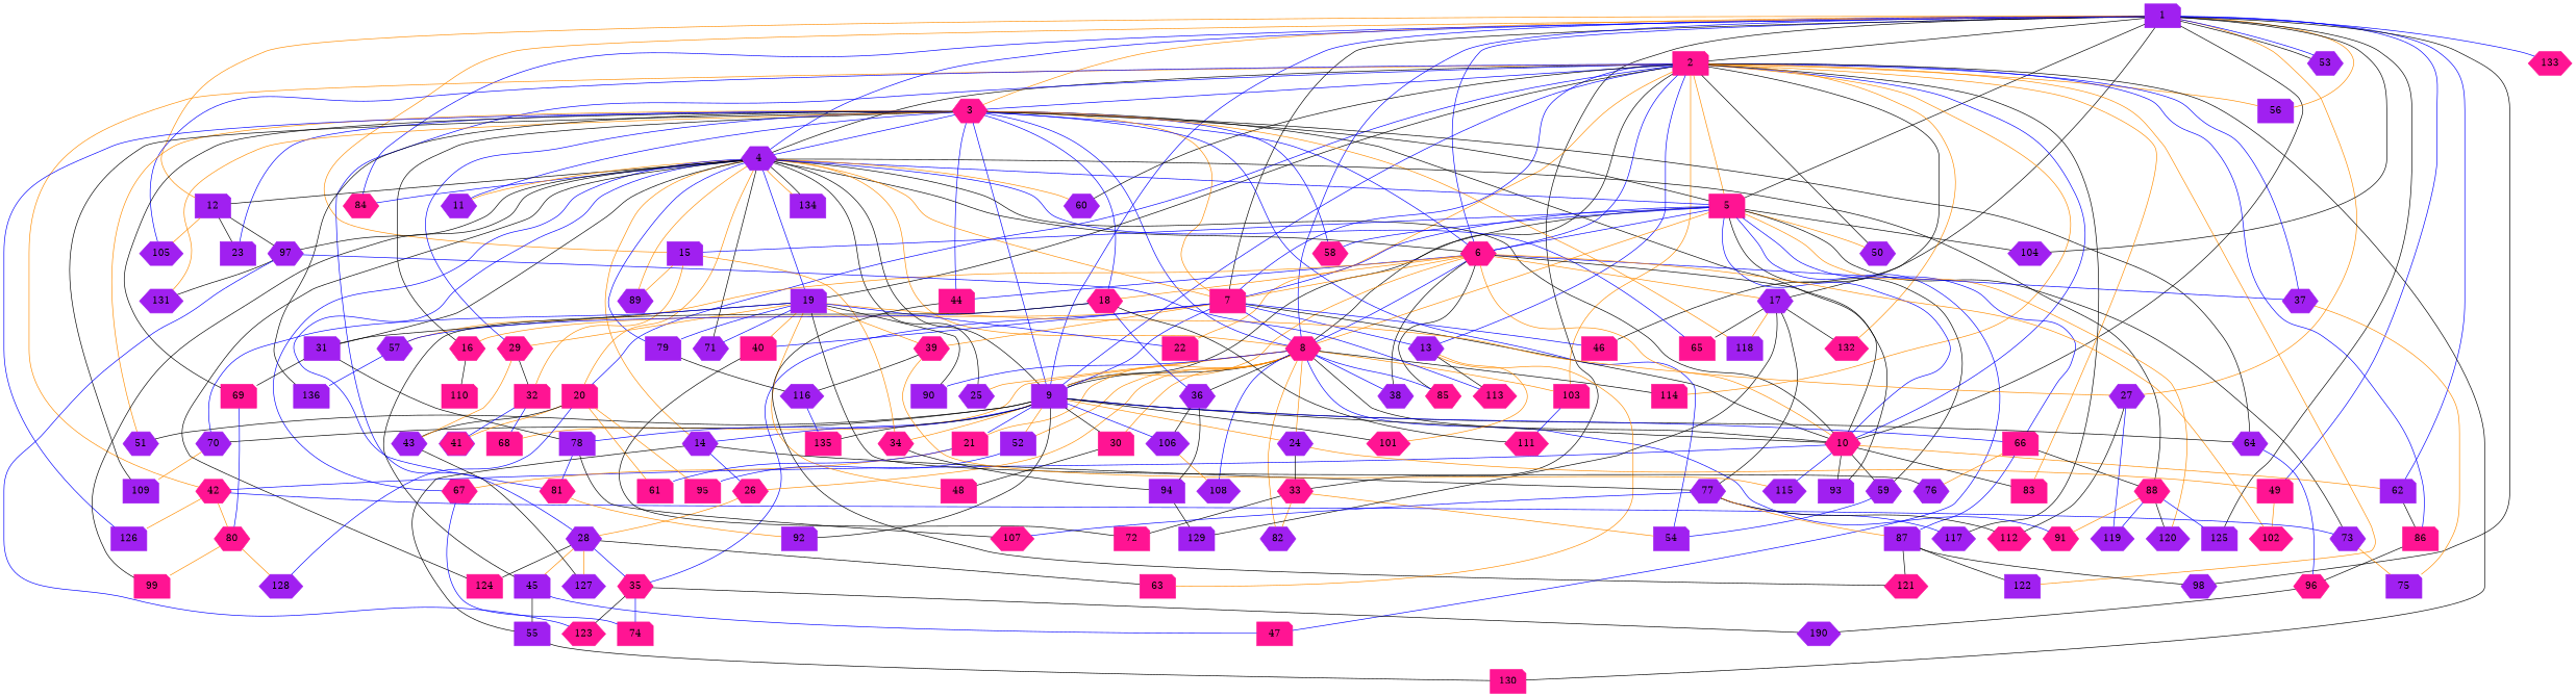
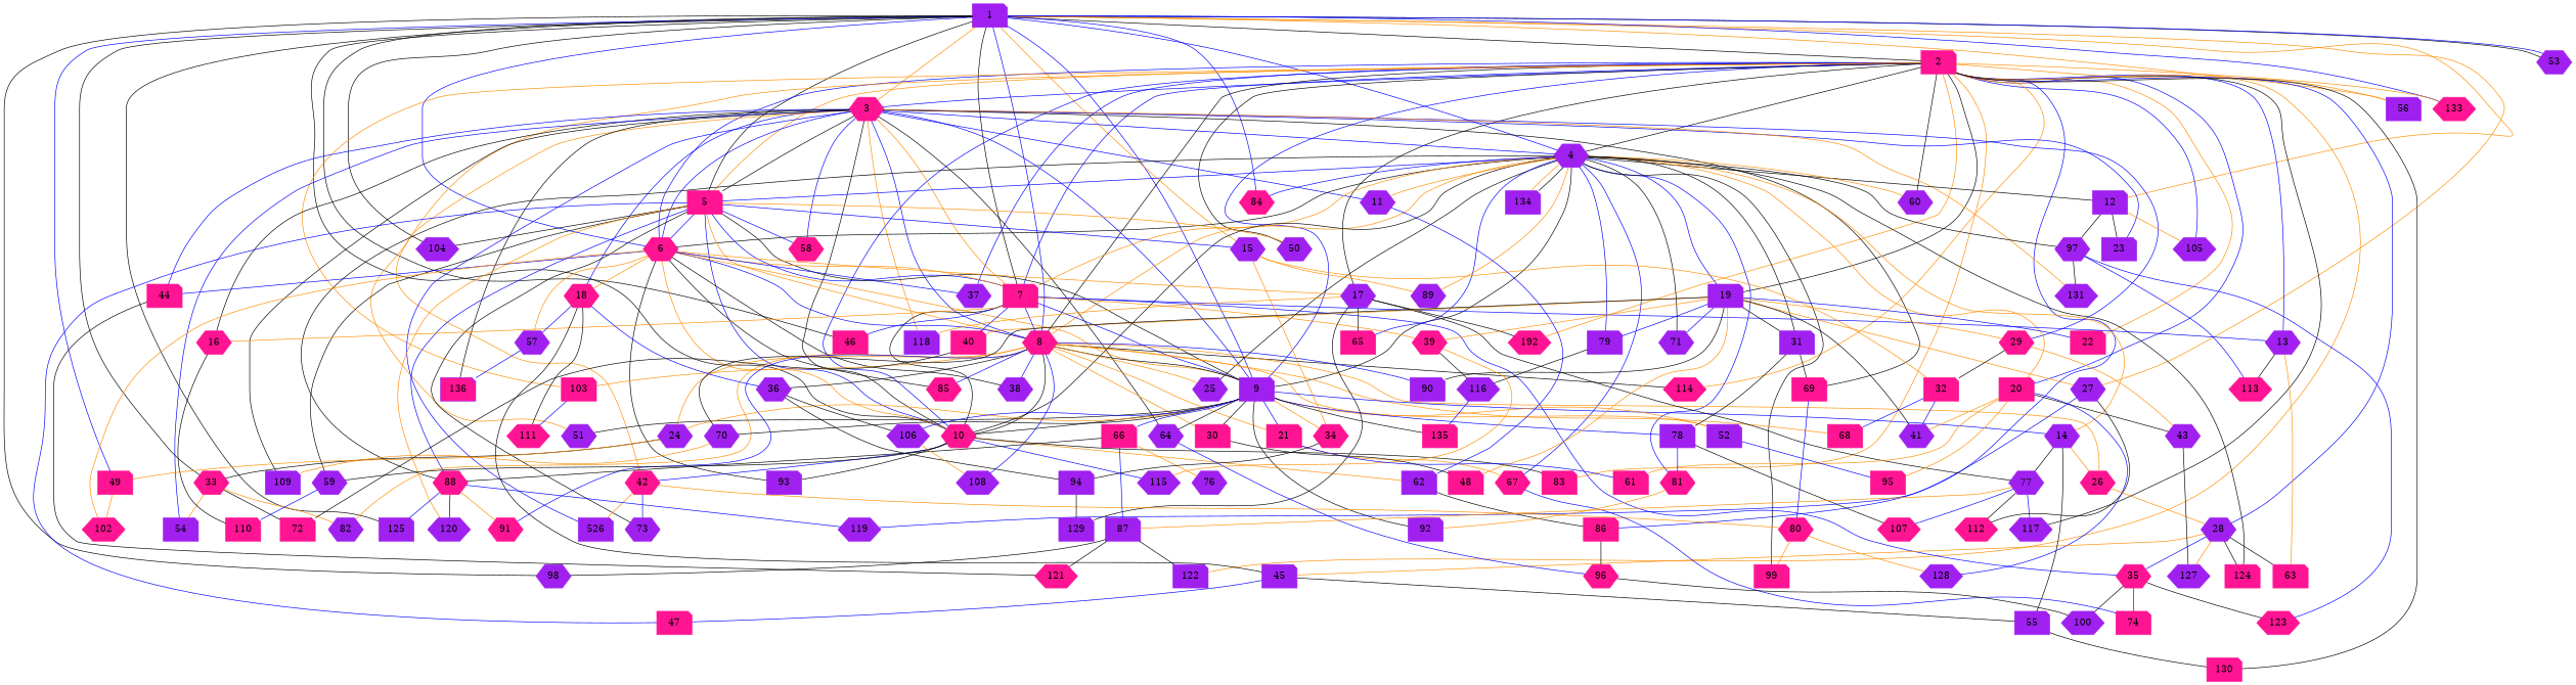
  graph {
    node [color=purple shape=hexagon style=filled]
    edge [color=black]
    1 [shape=note]
    2 [color=deeppink shape=note]
    3 [color=deeppink]
    4
    5 [color=deeppink shape=note]
    6 [color=deeppink]
    7 [color=deeppink shape=note]
    8 [color=deeppink]
    9 [shape=note]
    10 [color=deeppink]
    12 [shape=note]
-   15 [shape=note]
+   15
    27
    33 [color=deeppink]
    46 [color=deeppink shape=note]
    49 [color=deeppink shape=note]
    53
    56 [shape=note]
    62 [shape=note]
    84 [color=deeppink]
    98
    104
    125 [shape=note]
    133 [color=deeppink]
    13
    17
    19 [shape=note]
    20 [color=deeppink shape=note]
    22 [color=deeppink shape=note]
    28
    37
    42 [color=deeppink]
    50
    60
    83 [color=deeppink shape=note]
    86 [color=deeppink shape=note]
    103 [color=deeppink shape=note]
    105
-   114 [color=deeppink shape=note]
+   114 [color=deeppink]
    117
    122 [shape=note]
    130 [color=deeppink shape=note]
-   132 [color=deeppink]
+   132 [color=deeppink label=192]
    11
    16 [color=deeppink]
    18 [color=deeppink]
    23 [shape=note]
    29 [color=deeppink]
    44 [color=deeppink shape=note]
    51
    54 [shape=note]
    58 [color=deeppink]
    64
    69 [color=deeppink shape=note]
    109 [shape=note]
    118 [shape=note]
-   126 [shape=note]
+   126 [shape=note label=526]
    131
-   136 [shape=note]
+   136 [shape=note fillcolor=deeppink]
    14
    25
    31 [shape=note]
    65 [color=deeppink shape=note]
    67 [color=deeppink]
    71
    79 [shape=note]
    81 [color=deeppink]
    88 [color=deeppink]
    89
    97
    99 [color=deeppink shape=note]
    124 [color=deeppink shape=note]
    134 [shape=note]
    47 [color=deeppink shape=note]
    59
    66 [color=deeppink shape=note]
    73
    120
    38
    57
    85 [color=deeppink]
    93 [shape=note]
    102 [color=deeppink]
    35 [color=deeppink]
    39 [color=deeppink]
    40 [color=deeppink shape=note]
    21 [color=deeppink shape=note]
    24
    26 [color=deeppink]
    30 [color=deeppink shape=note]
    36
    52 [shape=note]
    68 [color=deeppink shape=note]
    82
    90 [shape=note]
    91 [color=deeppink]
    108
    34 [color=deeppink]
    70
    78 [shape=note]
    92 [shape=note]
-   101 [color=deeppink]
    106
    135 [color=deeppink shape=note]
    115
    32 [color=deeppink shape=note]
    119
    112 [color=deeppink]
    72 [color=deeppink shape=note]
    63 [color=deeppink shape=note]
    113 [color=deeppink]
    77
    129 [shape=note]
    48 [color=deeppink shape=note]
    76
-   41 [fillcolor=deeppink]
+   41
    43
    61 [color=deeppink shape=note]
    95 [color=deeppink shape=note]
    128
    45 [shape=note]
    127
-   75 [shape=note]
    80 [color=deeppink]
    96 [color=deeppink]
    111 [color=deeppink]
    110 [color=deeppink shape=note]
    121 [color=deeppink]
    55 [shape=note]
    74 [color=deeppink shape=note]
    116
    123 [color=deeppink]
    87 [shape=note]
-   100 [label=190]
+   100
    94 [shape=note]
    107 [color=deeppink]
    1 -- 2
    1 -- 3 [color=darkorange]
    1 -- 4 [color=blue]
    1 -- 5
    1 -- 6 [color=blue]
    1 -- 7
    1 -- 8 [color=blue]
    1 -- 9 [color=blue]
    1 -- 10
    1 -- 12 [color=darkorange]
    1 -- 15 [color=darkorange]
    1 -- 27 [color=darkorange]
    1 -- 33
    1 -- 46
    1 -- 49 [color=blue]
    1 -- 53
    1 -- 53 [color=blue]
    1 -- 56 [color=darkorange]
-   1 -- 62 [color=blue]
+   11 -- 62 [color=blue]
    1 -- 84 [color=blue]
    1 -- 98
    1 -- 104
    1 -- 125
    1 -- 133 [color=blue]
    2 -- 3 [color=blue]
    2 -- 4
    2 -- 5 [color=darkorange]
    2 -- 6 [color=blue]
    2 -- 7 [color=blue]
    2 -- 8
    2 -- 9 [color=blue]
    2 -- 10 [color=blue]
    2 -- 56 [color=darkorange]
+   2 -- 133 [color=darkorange]
    2 -- 13 [color=blue]
    2 -- 17
    2 -- 19
    2 -- 20 [color=blue]
    2 -- 22 [color=darkorange]
    2 -- 28 [color=blue]
    2 -- 37 [color=blue]
    2 -- 42 [color=darkorange]
    2 -- 50
    2 -- 60
    2 -- 83 [color=darkorange]
    2 -- 86 [color=blue]
    2 -- 103 [color=darkorange]
    2 -- 105 [color=blue]
    2 -- 114 [color=darkorange]
    2 -- 117
    2 -- 122 [color=darkorange]
    2 -- 130
    2 -- 132 [color=darkorange]
    3 -- 4 [color=blue]
    3 -- 5
    3 -- 6 [color=blue]
    3 -- 7 [color=darkorange]
    3 -- 8 [color=blue]
    3 -- 9 [color=blue]
    3 -- 10
    3 -- 11 [color=blue]
    3 -- 16
    3 -- 18 [color=blue]
    3 -- 23 [color=blue]
    3 -- 29 [color=blue]
    3 -- 44 [color=blue]
    3 -- 51 [color=darkorange]
    3 -- 54 [color=blue]
    3 -- 58 [color=blue]
    3 -- 64
    3 -- 69
    3 -- 109
    3 -- 118 [color=darkorange]
    3 -- 126 [color=blue]
    3 -- 131 [color=darkorange]
    3 -- 136
    4 -- 5 [color=blue]
    4 -- 6
    4 -- 7 [color=darkorange]
    4 -- 8 [color=darkorange]
    4 -- 9
    4 -- 10
    4 -- 12
    4 -- 84 [color=blue]
    4 -- 19 [color=blue]
    4 -- 20 [color=darkorange]
    4 -- 60 [color=darkorange]
    4 -- 11 [color=darkorange]
    4 -- 14 [color=darkorange]
    4 -- 25
    4 -- 31
    4 -- 65 [color=blue]
    4 -- 67 [color=blue]
    4 -- 71
    4 -- 79 [color=blue]
    4 -- 81 [color=blue]
    4 -- 88
    4 -- 89 [color=darkorange]
    4 -- 97
    4 -- 99
    4 -- 124
    4 -- 134 [color=darkorange]
    4 -- 134
    5 -- 6 [color=blue]
    5 -- 7 [color=blue]
    5 -- 8 [color=darkorange]
    5 -- 9
    5 -- 10 [color=blue]
    5 -- 15 [color=blue]
    5 -- 104
    5 -- 50 [color=darkorange]
    5 -- 58 [color=blue]
    5 -- 47 [color=blue]
    5 -- 59
-   5 -- 66 [color=blue]
+   5 -- 88 [color=blue]
    5 -- 73
    5 -- 120 [color=darkorange]
    6 -- 7 [color=darkorange]
    6 -- 8 [color=blue]
    6 -- 9 [color=darkorange]
    6 -- 10 [color=darkorange]
    6 -- 17 [color=darkorange]
    6 -- 37 [color=blue]
    6 -- 18 [color=darkorange]
    6 -- 44 [color=blue]
    6 -- 38
    6 -- 57 [color=darkorange]
    6 -- 85
    6 -- 93
    6 -- 102 [color=darkorange]
    7 -- 8 [color=blue]
    7 -- 9 [color=blue]
    7 -- 10
    7 -- 46 [color=blue]
    7 -- 13 [color=blue]
    7 -- 16 [color=darkorange]
    7 -- 35 [color=blue]
    7 -- 39 [color=darkorange]
    7 -- 40 [color=blue]
    8 -- 9
    8 -- 10
    8 -- 103 [color=darkorange]
    8 -- 114
    8 -- 25 [color=darkorange]
    8 -- 38 [color=blue]
    8 -- 85 [color=blue]
    8 -- 21 [color=darkorange]
    8 -- 24 [color=darkorange]
    8 -- 26 [color=darkorange]
    8 -- 30 [color=darkorange]
    8 -- 36
    8 -- 52 [color=darkorange]
    8 -- 68 [color=darkorange]
    8 -- 82 [color=darkorange]
    8 -- 90 [color=blue]
    8 -- 91 [color=blue]
    8 -- 108 [color=blue]
    9 -- 10
    9 -- 51
    9 -- 64
    9 -- 14 [color=blue]
    9 -- 66 [color=blue]
    9 -- 21 [color=blue]
    9 -- 24 [color=darkorange]
    9 -- 30
    9 -- 52 [color=darkorange]
    9 -- 34 [color=darkorange]
    9 -- 70
    9 -- 78 [color=blue]
    9 -- 92
-   9 -- 101
    9 -- 106 [color=blue]
    9 -- 135
    10 -- 62 [color=darkorange]
    10 -- 42 [color=blue]
    10 -- 83
    10 -- 59
    10 -- 93
    10 -- 115 [color=blue]
    12 -- 105 [color=darkorange]
    12 -- 23
    12 -- 97
    15 -- 89 [color=darkorange]
    15 -- 34 [color=darkorange]
    15 -- 32 [color=darkorange]
    27 -- 119 [color=blue]
    27 -- 112
    33 -- 54 [color=darkorange]
    33 -- 82 [color=darkorange]
    33 -- 72
    49 -- 102 [color=darkorange]
    62 -- 86
-   13 -- 101 [color=darkorange]
    13 -- 63 [color=darkorange]
    13 -- 113
    17 -- 132
    17 -- 118 [color=darkorange]
    17 -- 65
    17 -- 77
    17 -- 129
    19 -- 27 [color=darkorange]
    19 -- 22 [color=blue]
    19 -- 29 [color=darkorange]
    19 -- 31
    19 -- 71 [color=blue]
    19 -- 79 [color=blue]
    19 -- 39 [color=darkorange]
    19 -- 40 [color=darkorange]
    19 -- 90
-   19 -- 70 [color=blue]
+   19 -- 70
    19 -- 48 [color=darkorange]
-   19 -- 76
+   19 -- 41
    20 -- 41 [color=darkorange]
    20 -- 43
    20 -- 61 [color=darkorange]
    20 -- 95 [color=darkorange]
    20 -- 128 [color=blue]
    28 -- 124
    28 -- 35 [color=blue]
    28 -- 63
    28 -- 45 [color=darkorange]
    28 -- 127 [color=darkorange]
-   37 -- 75 [color=darkorange]
    42 -- 126 [color=darkorange]
    42 -- 73 [color=blue]
    42 -- 80 [color=darkorange]
    86 -- 96
    103 -- 111 [color=blue]
    16 -- 110
    18 -- 57 [color=blue]
    18 -- 36 [color=blue]
    18 -- 45
    18 -- 111
    29 -- 32
    29 -- 43 [color=darkorange]
    44 -- 121
    64 -- 96 [color=blue]
    69 -- 80 [color=blue]
-   14 -- 26 [color=blue]
+   14 -- 26 [color=darkorange]
    14 -- 77
    14 -- 55
    31 -- 69
    31 -- 78
    67 -- 74 [color=blue]
    79 -- 116
    81 -- 92 [color=darkorange]
    88 -- 125 [color=blue]
    88 -- 120
    88 -- 91 [color=darkorange]
    88 -- 119 [color=blue]
    97 -- 131
    97 -- 113 [color=blue]
    97 -- 123 [color=blue]
-   59 -- 54 [color=blue]
+   59 -- 110 [color=blue]
    66 -- 88
    66 -- 76 [color=darkorange]
    66 -- 87 [color=blue]
-   73 -- 75 [color=darkorange]
    57 -- 136 [color=blue]
    35 -- 74 [color=blue]
    35 -- 123
    35 -- 100
    39 -- 115 [color=darkorange]
    39 -- 116
    40 -- 72
    21 -- 67 [color=darkorange]
    21 -- 61 [color=blue]
    24 -- 33
    24 -- 49 [color=darkorange]
    26 -- 28 [color=darkorange]
    30 -- 48
    36 -- 106
    36 -- 94
    52 -- 95 [color=blue]
    34 -- 94
    70 -- 109 [color=darkorange]
    78 -- 81 [color=blue]
    78 -- 107
    106 -- 108 [color=darkorange]
    32 -- 68 [color=blue]
    32 -- 41 [color=blue]
    77 -- 117 [color=blue]
    77 -- 112
    77 -- 87 [color=darkorange]
    77 -- 107 [color=blue]
    43 -- 127
    45 -- 47 [color=blue]
    45 -- 55
    80 -- 99 [color=darkorange]
    80 -- 128 [color=darkorange]
    96 -- 100
    55 -- 130
    116 -- 135 [color=blue]
    87 -- 98
    87 -- 122
    87 -- 121
    94 -- 129
  }
